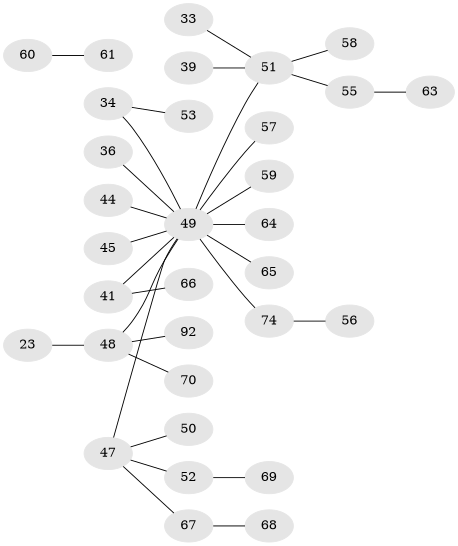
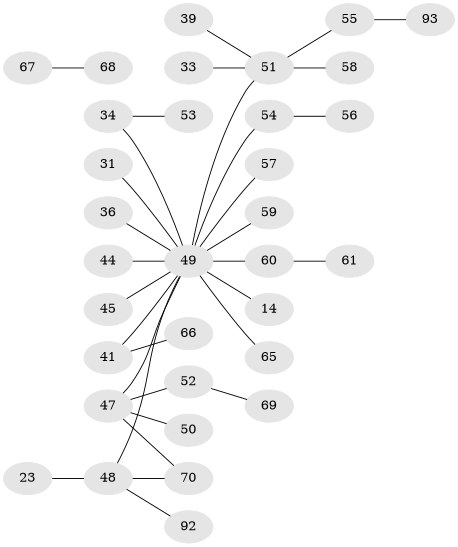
  graph {
    rankdir=LR
    node [color=gray90 style=filled]
    49 [super="+14+35"]
    51 [super="+7+8+30+29"]
-   54 [label=74]
+   54
    57
    59
    60
-   64
+   64 [label=14]
    65
+   31
    55 [super="+20+47"]
    58
    33
    34
    53
    36
    39
    41
    66
    48 [super="+42"]
    n20 [label=92]
    70
    n22 [label=23]
    44
    45
    n25 [label=47]
    50
    52
    67
    69
    68
    56
    61
-   63
+   63 [label=93]
    49 -- 51
    49 -- 54
    49 -- 57
    49 -- 59
+   49 -- 60
    49 -- 64
    49 -- 65
    51 -- 55
    51 -- 58
    54 -- 56
    60 -- 61
+   31 -- 49
    55 -- 63
    33 -- 51
    34 -- 49
    34 -- 53
    36 -- 49
    39 -- 51
    41 -- 49
    41 -- 66
    48 -- 49
    48 -- n20
    48 -- 70
    n22 -- 48
    44 -- 49
    45 -- 49
    n25 -- 49
    n25 -- 50
    n25 -- 52
-   n25 -- 67
+   n25 -- 70
    52 -- 69
    67 -- 68
  }
